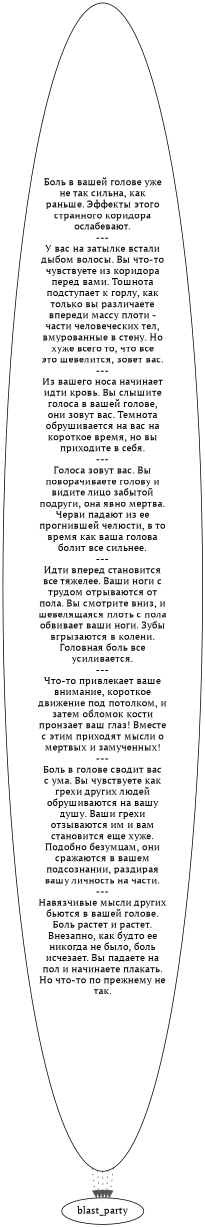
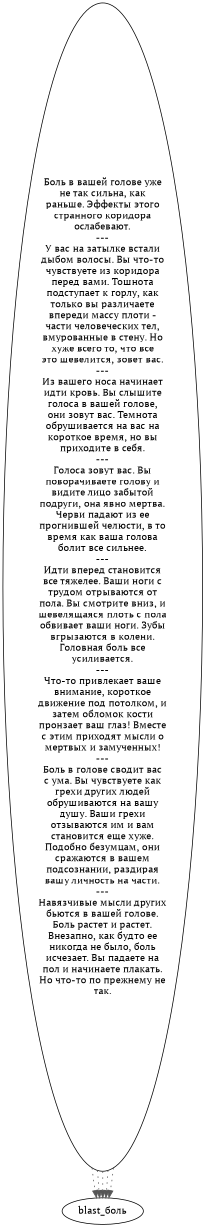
  digraph {
    fontname="PT Serif"
    node [color="#000000" fillcolor="#FFFFFF" style=filled fontname="PT Serif"]
    edge [color="#555555" style=dotted fontname="PT Serif"]
    n1 [label="Боль в вашей голове уже\nне так сильна, как\nраньше. Эффекты этого\nстранного коридора\nослабевают.\n---\nУ вас на затылке встали\nдыбом волосы. Вы что-то\nчувствуете из коридора\nперед вами. Тошнота\nподступает к горлу, как\nтолько вы различаете\nвпереди массу плоти -\nчасти человеческих тел,\nвмурованные в стену. Но\nхуже всего то, что все\nэто шевелится, зовет вас.\n---\nИз вашего носа начинает\nидти кровь. Вы слышите\nголоса в вашей голове,\nони зовут вас. Темнота\nобрушивается на вас на\nкороткое время, но вы\nприходите в себя.\n---\nГолоса зовут вас. Вы\nповорачиваете голову и\nвидите лицо забытой\nподруги, она явно мертва.\nЧерви падают из ее\nпрогнившей челюсти, в то\nвремя как ваша голова\nболит все сильнее.\n---\nИдти вперед становится\nвсе тяжелее. Ваши ноги с\nтрудом отрываются от\nпола. Вы смотрите вниз, и\nшевелящаяся плоть с пола\nобвивает ваши ноги. Зубы\nвгрызаются в колени.\nГоловная боль все\nусиливается.\n---\nЧто-то привлекает ваше\nвнимание, короткое\nдвижение под потолком, и\nзатем обломок кости\nпронзает ваш глаз! Вместе\nс этим приходят мысли о\nмертвых и замученных!\n---\nБоль в голове сводит вас\nс ума. Вы чувствуете как\nгрехи других людей\nобрушиваются на вашу\nдушу. Ваши грехи\nотзываются им и вам\nстановится еще хуже.\nПодобно безумцам, они\nсражаются в вашем\nподсознании, раздирая\nвашу личность на части.\n---\nНавязчивые мысли других\nбьются в вашей голове.\nБоль растет и растет.\nВнезапно, как будто ее\nникогда не было, боль\nисчезает. Вы падаете на\nпол и начинаете плакать.\nНо что-то по прежнему не\nтак."]
-   blast_party
+   blast_party [label="blast_боль"]
    n1 -> blast_party
    n1 -> blast_party
    n1 -> blast_party
    n1 -> blast_party
    n1 -> blast_party
  }
